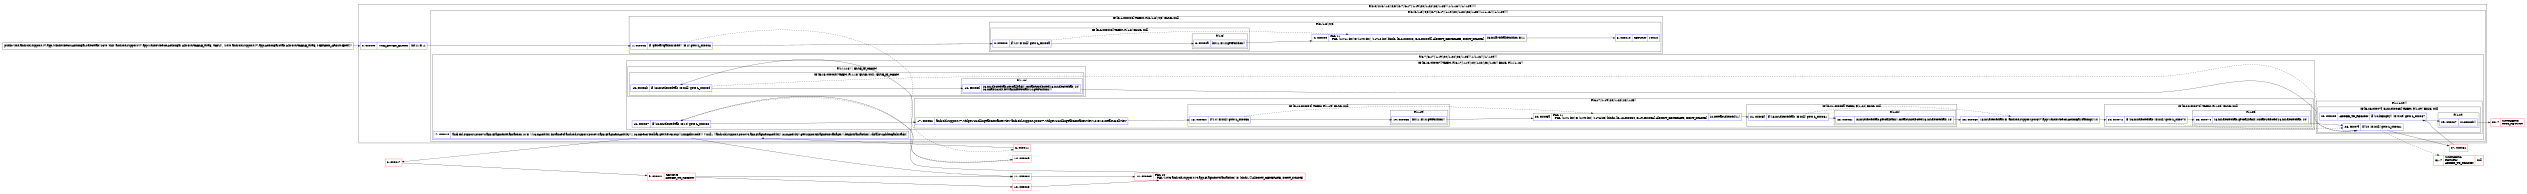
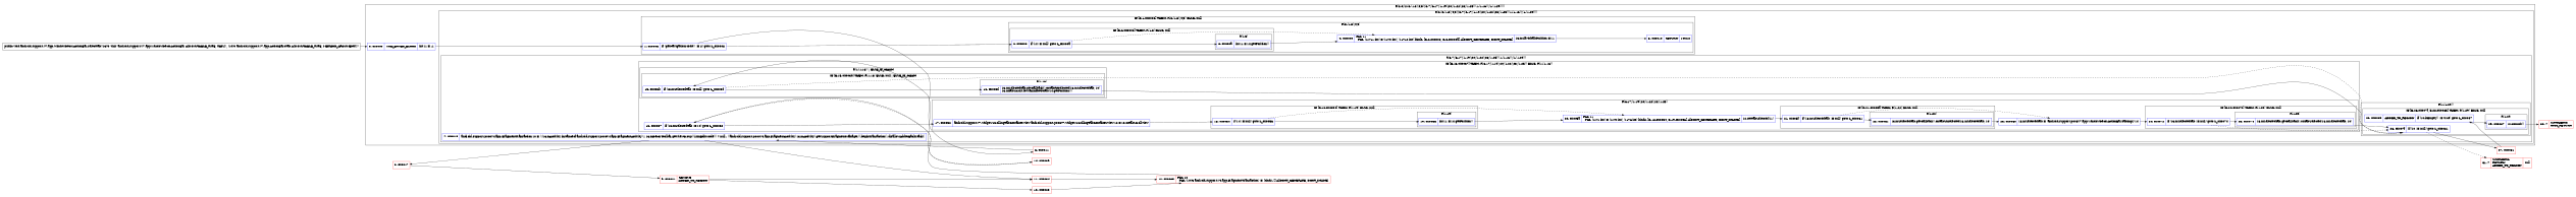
  digraph {
    rankdir=LR
    node [color=blue shape=record]
    n1 [label="{3\:\ 0x000a|int r1 = r4.getPosition()\l}"]
    n2 [label="{2\:\ 0x0008|if (r4 != null) goto L_0x000a\l}"]
    n3 [label="{4\:\ 0x000e|PHI: r1 \l  PHI: (r1v11 int) = (r1v0 int), (r1v12 int) binds: [B:2:0x0008, B:3:0x000a] A[DONT_GENERATE, DONT_INLINE]\l|r3.mSavedTabPosition = r1\l}"]
    n4 [label="{5\:\ 0x0010|RETURN\l|return\l}"]
    n5 [label="{1\:\ 0x0006|if (getNavigationMode() != 2) goto L_0x0008\l}"]
    n6 [label="{19\:\ 0x0056|int r1 = r4.getPosition()\l}"]
    n7 [label="{18\:\ 0x0054|if (r4 != null) goto L_0x0056\l}"]
    n8 [label="{22\:\ 0x0061|r3.mSelectedTab.getCallback().onTabUnselected(r3.mSelectedTab, r0)\l}"]
    n9 [label="{21\:\ 0x005f|if (r3.mSelectedTab != null) goto L_0x0061\l}"]
    n10 [label="{25\:\ 0x0074|r3.mSelectedTab.getCallback().onTabSelected(r3.mSelectedTab, r0)\l}"]
    n11 [label="{24\:\ 0x0072|if (r3.mSelectedTab != null) goto L_0x0074\l}"]
    n12 [label="{17\:\ 0x0052|android.support.v7.widget.ScrollingTabContainerView android.support.p003v7.widget.ScrollingTabContainerView r2 = r3.mTabScrollView\l}"]
    n13 [label="{20\:\ 0x005a|PHI: r1 \l  PHI: (r1v1 int) = (r1v0 int), (r1v6 int) binds: [B:18:0x0054, B:19:0x0056] A[DONT_GENERATE, DONT_INLINE]\l|r2.setTabSelected(r1)\l}"]
    n14 [label="{23\:\ 0x006c|r3.mSelectedTab = (android.support.p003v7.app.WindowDecorActionBar.TabImpl) r4\l}"]
    n15 [label="{16\:\ 0x003d|r3.mSelectedTab.getCallback().onTabReselected(r3.mSelectedTab, r0)\lr3.mTabScrollView.animateToTab(r4.getPosition())\l}"]
    n16 [label="{15\:\ 0x003b|if (r3.mSelectedTab != null) goto L_0x003d\l}"]
    n17 [label="{13\:\ 0x0037|if (r3.mSelectedTab != r4) goto L_0x0052\l}"]
    n18 [label="{29\:\ 0x0087|r0.commit()\l}"]
    n19 [label="{26\:\ 0x007f|if (r0 != null) goto L_0x0081\l}"]
    n20 [label="{28\:\ 0x0085|ADDED_TO_REGION\l|if (r0.isEmpty() != true) goto L_0x0087\l}"]
    n21 [label="{7\:\ 0x0015|android.support.p000v4.app.FragmentTransaction r0 = (!(r3.mActivity instanceof android.support.p000v4.app.FragmentActivity) \|\| r3.mDecorToolbar.getViewGroup().isInEditMode()) ? null : ((android.support.p000v4.app.FragmentActivity) r3.mActivity).getSupportFragmentManager().beginTransaction().disallowAddToBackStack()\l}"]
    n22 [label="{0\:\ 0x0000|MTH_ENTER_BLOCK\l|int r1 = \-1\l}"]
    n23 [color=red label="{6\:\ 0x0011}"]
    n24 [color=red label="{14\:\ 0x0039}"]
    n25 [color=red label="{30\:\ ?|SYNTHETIC\lORIG_RETURN\l}"]
    n26 [color=red label="{27\:\ 0x0081}"]
    n27 [color=red label="{31\:\ ?|SYNTHETIC\lRETURN\lADDED_TO_REGION\l|null\l}"]
    n28 [color=red label="{8\:\ 0x0017}"]
    n29 [color=red label="{11\:\ 0x0034}"]
    n30 [color=red label="{9\:\ 0x0021|REMOVE\lADDED_TO_REGION\l}"]
    n31 [color=red label="{12\:\ 0x0035|PHI: r0 \l  PHI: (r0v3 android.support.v4.app.FragmentTransaction) =  binds: [] A[DONT_GENERATE, DONT_INLINE]\l}"]
    n32 [color=red label="{10\:\ 0x0023}"]
    n33 [label="{public void android.support.v7.app.WindowDecorActionBar.selectTab((r3v0 'this' android.support.v7.app.WindowDecorActionBar A[IMMUTABLE_TYPE, THIS]), (r4v0 android.support.v7.app.ActionBar$Tab A[IMMUTABLE_TYPE, METHOD_ARGUMENT])) }" color=""]
    subgraph cluster_1 {
      label="R(2:0|(2:(3:(1:3)|4|5)|(3:7|(6:17|(1:19)|20|(1:22)|23|(1:25))(1:(1:16))|(1:(1:29)))))"
      n22
      subgraph cluster_2 {
        label="R(2:(3:(1:3)|4|5)|(3:7|(6:17|(1:19)|20|(1:22)|23|(1:25))(1:(1:16))|(1:(1:29))))"
        subgraph cluster_3 {
          label="IF [B:1:0x0006] THEN: R(3:(1:3)|4|5) ELSE: null"
          n5
          subgraph cluster_4 {
            label="R(3:(1:3)|4|5)"
            n3
            n4
            subgraph cluster_5 {
              label="IF [B:2:0x0008] THEN: R(1:3) ELSE: null"
              n2
              subgraph cluster_6 {
                label="R(1:3)"
                n1
              }
            }
          }
        }
        subgraph cluster_7 {
          label="R(3:7|(6:17|(1:19)|20|(1:22)|23|(1:25))(1:(1:16))|(1:(1:29)))"
          n21
          subgraph cluster_8 {
            label="IF [B:13:0x0037] THEN: R(6:17|(1:19)|20|(1:22)|23|(1:25)) ELSE: R(1:(1:16))"
            n17
            subgraph cluster_9 {
              label="R(6:17|(1:19)|20|(1:22)|23|(1:25))"
              n12
              n13
              n14
              subgraph cluster_10 {
                label="IF [B:18:0x0054] THEN: R(1:19) ELSE: null"
                n7
                subgraph cluster_11 {
                  label="R(1:19)"
                  n6
                }
              }
              subgraph cluster_12 {
                label="IF [B:21:0x005f] THEN: R(1:22) ELSE: null"
                n9
                subgraph cluster_13 {
                  label="R(1:22)"
                  n8
                }
              }
              subgraph cluster_14 {
                label="IF [B:24:0x0072] THEN: R(1:25) ELSE: null"
                n11
                subgraph cluster_15 {
                  label="R(1:25)"
                  n10
                }
              }
            }
            subgraph cluster_16 {
              label="R(1:(1:16)) | ELSE_IF_CHAIN\l"
              subgraph cluster_17 {
                label="IF [B:15:0x003b] THEN: R(1:16) ELSE: null | ELSE_IF_CHAIN\l"
                n16
                subgraph cluster_18 {
                  label="R(1:16)"
                  n15
                }
              }
            }
          }
          subgraph cluster_19 {
            label="R(1:(1:29))"
            subgraph cluster_20 {
              label="IF [B:26:0x007f, B:28:0x0085] THEN: R(1:29) ELSE: null"
              n19
              n20
              subgraph cluster_21 {
                label="R(1:29)"
                n18
              }
            }
          }
        }
      }
    }
    n1 -> n3
    n2 -> n1
    n2 -> n3 [style=dashed]
    n3 -> n4
    n5 -> n2
-   n5 -> n23 [style=dashed]
+   n5 -> n23 [style=solid]
    n6 -> n13
    n7 -> n6
    n7 -> n13 [style=dashed]
    n8 -> n14
    n9 -> n8
    n9 -> n14 [style=dashed]
    n10 -> n19
    n11 -> n10
    n11 -> n19 [style=dashed]
    n12 -> n7
    n13 -> n9
    n14 -> n11
    n15 -> n19
    n16 -> n15
    n16 -> n19 [style=dashed]
    n17 -> n12
    n17 -> n24 [style=dashed]
    n18 -> n25
    n19 -> n26
    n19 -> n27 [style=dashed]
    n20 -> n18
    n21 -> n28
    n21 -> n29
    n22 -> n5
    n23 -> n21
    n24 -> n16
    n26 -> n20
    n28 -> n30
    n29 -> n31
    n30 -> n29
    n30 -> n32
    n31 -> n17
    n32 -> n31
    n33 -> n22
  }
